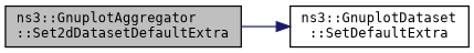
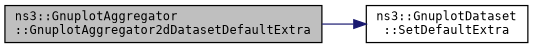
  digraph {
    rankdir=LR
    fontname="DejaVu Sans Mono"
    node [color=black fontname="DejaVu Sans Mono" fontsize=10 shape=record style=filled]
-   n1 [fillcolor=grey75 fontcolor=black height=0.2 label="ns3::GnuplotAggregator\l::Set2dDatasetDefaultExtra" width=0.4]
+   n1 [fillcolor=grey75 fontcolor=black height=0.2 label="ns3::GnuplotAggregator\l::GnuplotAggregator2dDatasetDefaultExtra" width=0.4]
    n2 [fillcolor=white height=0.2 label="ns3::GnuplotDataset\l::SetDefaultExtra" width=0.4]
    n1 -> n2 [color=midnightblue fontname="DejaVu Sans Mono" fontsize=10 labelfontname=Helvetica labelfontsize=10 style=solid]
  }
